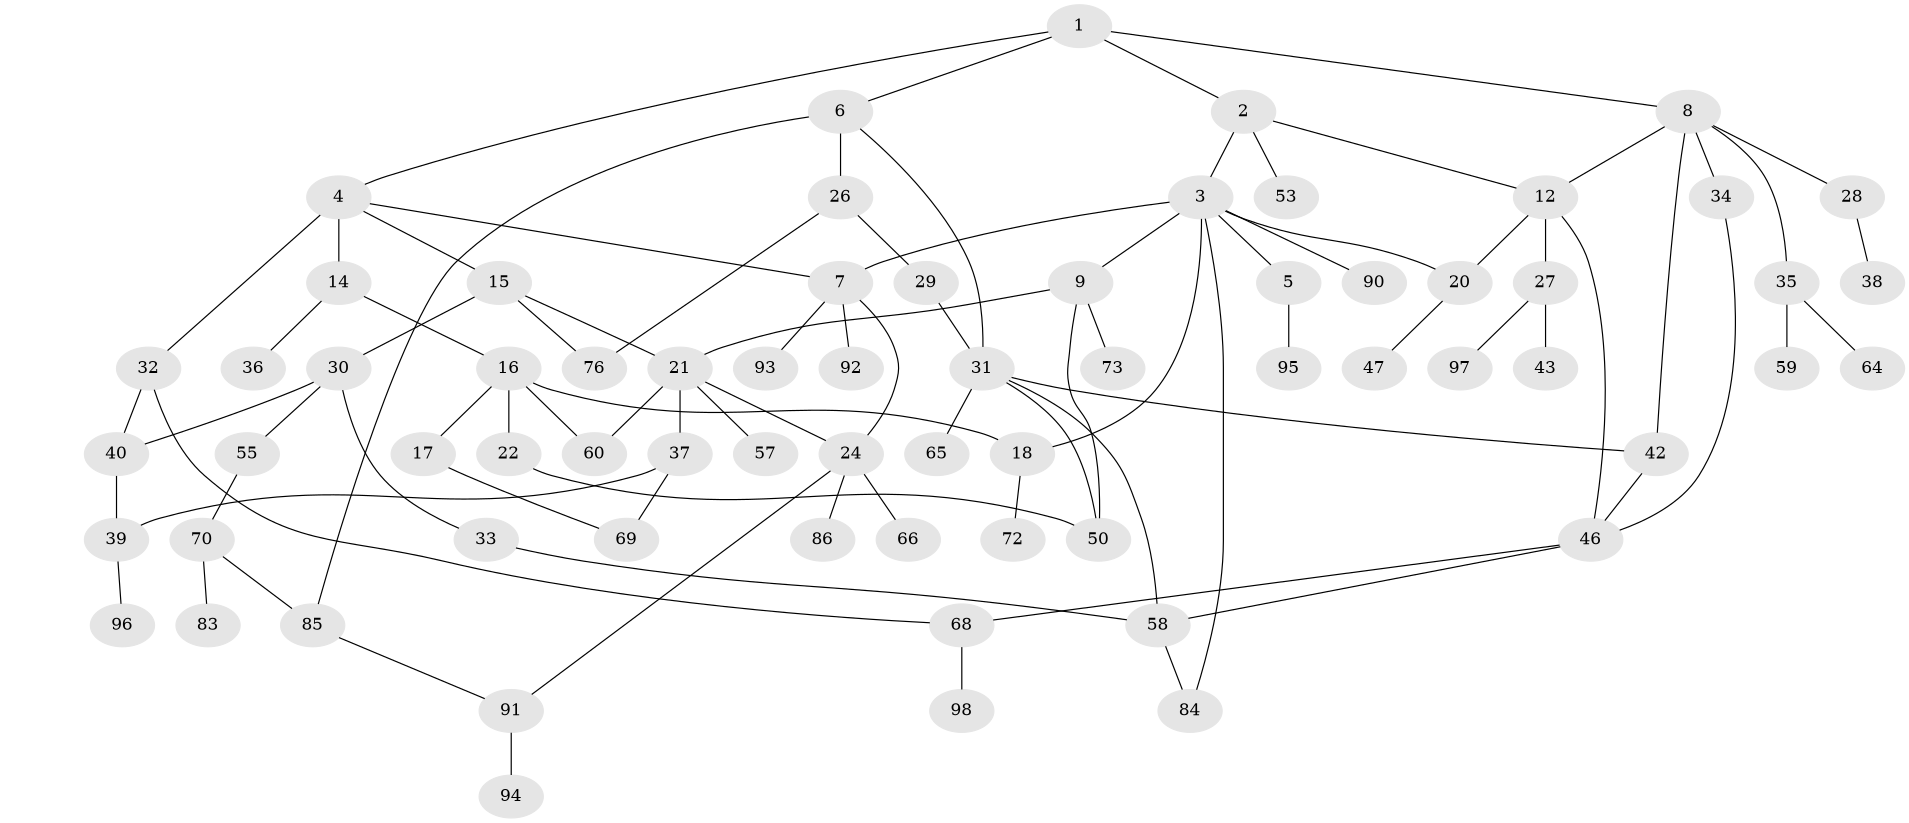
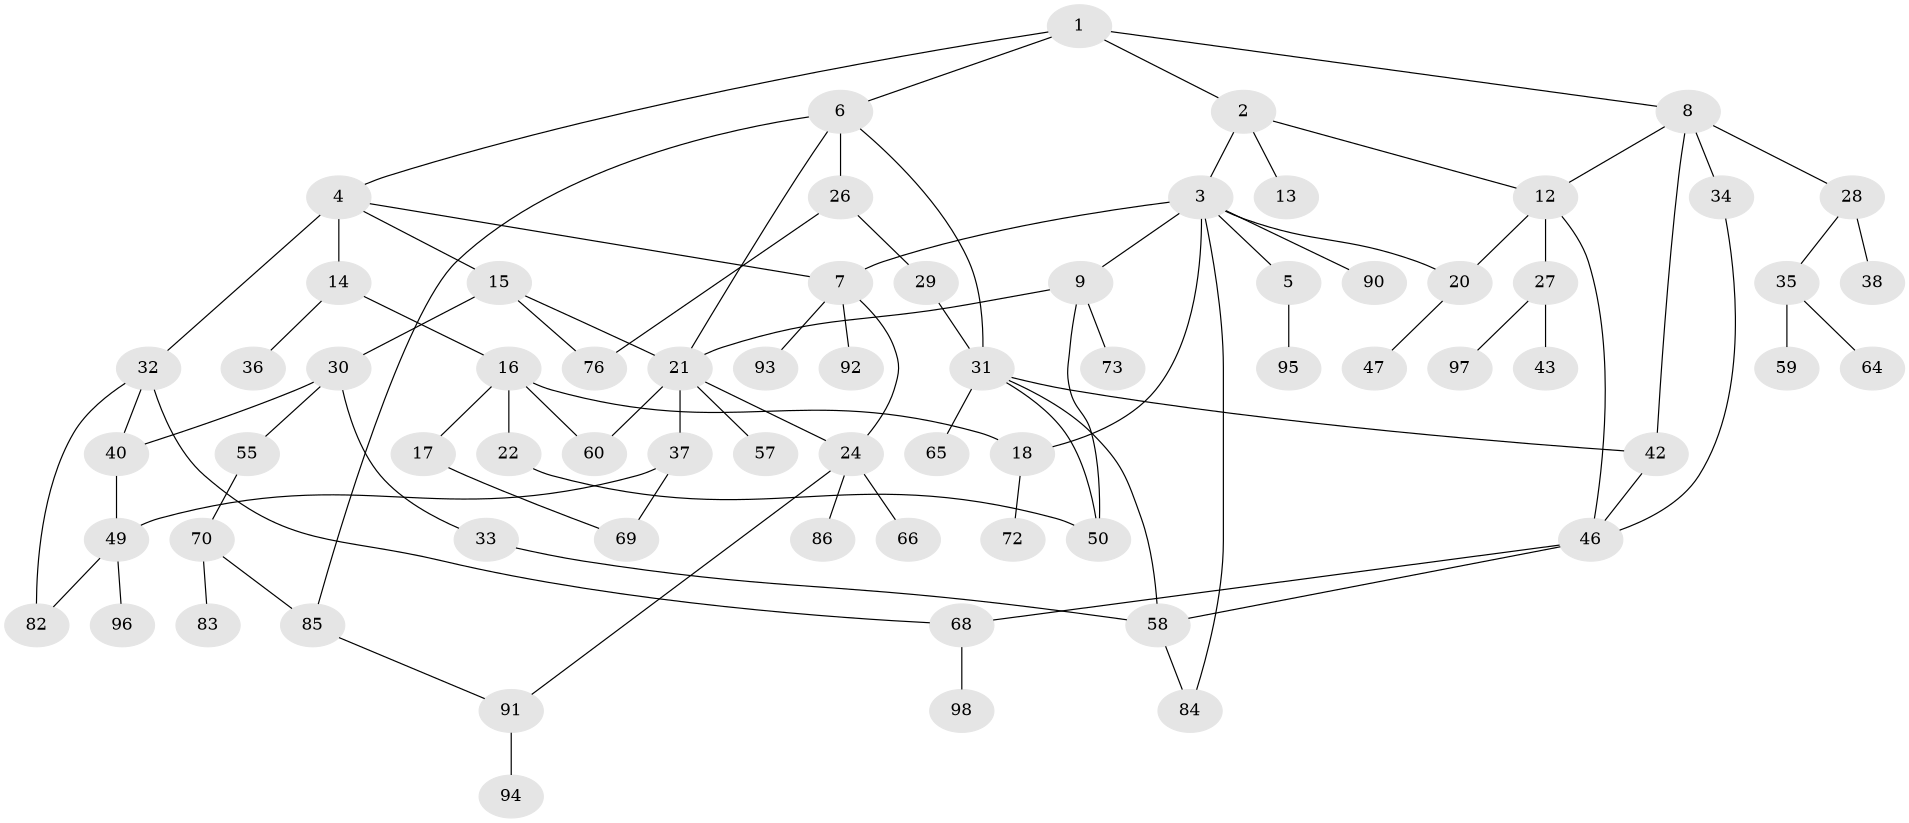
  graph {
    node [color=gray90 style=filled]
    2 [super="+52"]
    3 [super="+54"]
    12 [super="+13"]
-   53
+   53 [label=13]
    1
    4 [super="+23"]
    6 [super="+10"]
    8 [super="+11"]
    7 [super="+80"]
    14
    15
    32 [super="+71"]
    21 [super="+77"]
    26
    31 [super="+62"]
    85
    28 [super="+39"]
    34
    35 [super="+44"]
    42
    5 [super="+25"]
    9 [super="+19"]
    18
    20 [super="+81"]
    84
    90
    27 [super="+41"]
    46 [super="+63"]
    95
    24 [super="+74"]
    92
    93
    50
    73 [super="+100"]
    72
    47 [super="+75"]
    16 [super="+79"]
    36
    30 [super="+67"]
    76 [super="+88"]
    40 [super="+61"]
    68
+   82
    60
    37 [super="+51"]
    57
    29
    58 [super="+89"]
    65
    91 [super="+99"]
    66
    86
    38
    33 [super="+48"]
    59
    64
    43
    97
    17
    22 [super="+45"]
    55 [super="+56"]
    69
-   49 [super="+78" label=39]
+   49 [super="+78"]
    94
    70 [super="+87"]
    98
    96
    83
    2 -- 3
    2 -- 12
    2 -- 53
    3 -- 7 [weight=2]
    3 -- 5
    3 -- 9
    3 -- 18
    3 -- 20
    3 -- 84
    3 -- 90
    12 -- 20
    12 -- 27
    12 -- 46
    1 -- 2
    1 -- 4
    1 -- 6
    1 -- 8
    4 -- 7
    4 -- 14
    4 -- 15
    4 -- 32
+   6 -- 21
    6 -- 26
    6 -- 31
    6 -- 85
    8 -- 12
    8 -- 28
    8 -- 34
-   8 -- 35
+   28 -- 35
    8 -- 42
    7 -- 24
    7 -- 92
    7 -- 93
    14 -- 16
    14 -- 36
    15 -- 21
    15 -- 30
    15 -- 76
    32 -- 40
    32 -- 68
+   32 -- 82
    21 -- 24
    21 -- 60
    21 -- 37
    21 -- 57
    26 -- 76
    26 -- 29
    31 -- 42
    31 -- 50
    31 -- 58
    31 -- 65
    85 -- 91
    28 -- 38
    34 -- 46
    35 -- 59
    35 -- 64
    42 -- 46
    5 -- 95
    9 -- 21
    9 -- 50
    9 -- 73
    18 -- 72
    20 -- 47
    27 -- 43
    27 -- 97
    46 -- 68
    46 -- 58
    24 -- 91
    24 -- 66
    24 -- 86
    16 -- 18
    16 -- 60
    16 -- 17
    16 -- 22
    30 -- 40
    30 -- 33
    30 -- 55
    40 -- 49
    68 -- 98
    37 -- 69
    37 -- 49
    29 -- 31
    58 -- 84
    91 -- 94
    33 -- 58
    17 -- 69
    22 -- 50
    55 -- 70
+   49 -- 82
    49 -- 96
    70 -- 85
    70 -- 83
  }
